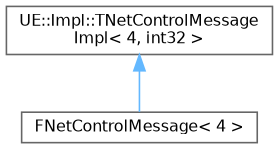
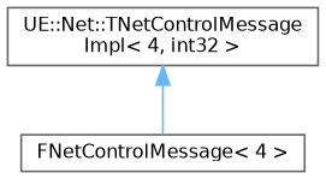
  digraph {
    rankdir=TB
    node [color=grey40 fillcolor=white fontname=Helvetica fontsize=10 shape=box style=filled]
-   n1 [height=0.2 label="UE::Impl::TNetControlMessage\lImpl\< 4, int32 \>" width=0.4]
+   n1 [height=0.2 label="UE::Net::TNetControlMessage\lImpl\< 4, int32 \>" width=0.4]
    n2 [height=0.2 label="FNetControlMessage\< 4 \>" width=0.4]
    n1 -> n2 [color=steelblue1 dir=back fontname=Helvetica fontsize=10 labelfontname=Helvetica labelfontsize=10 style=solid]
  }
